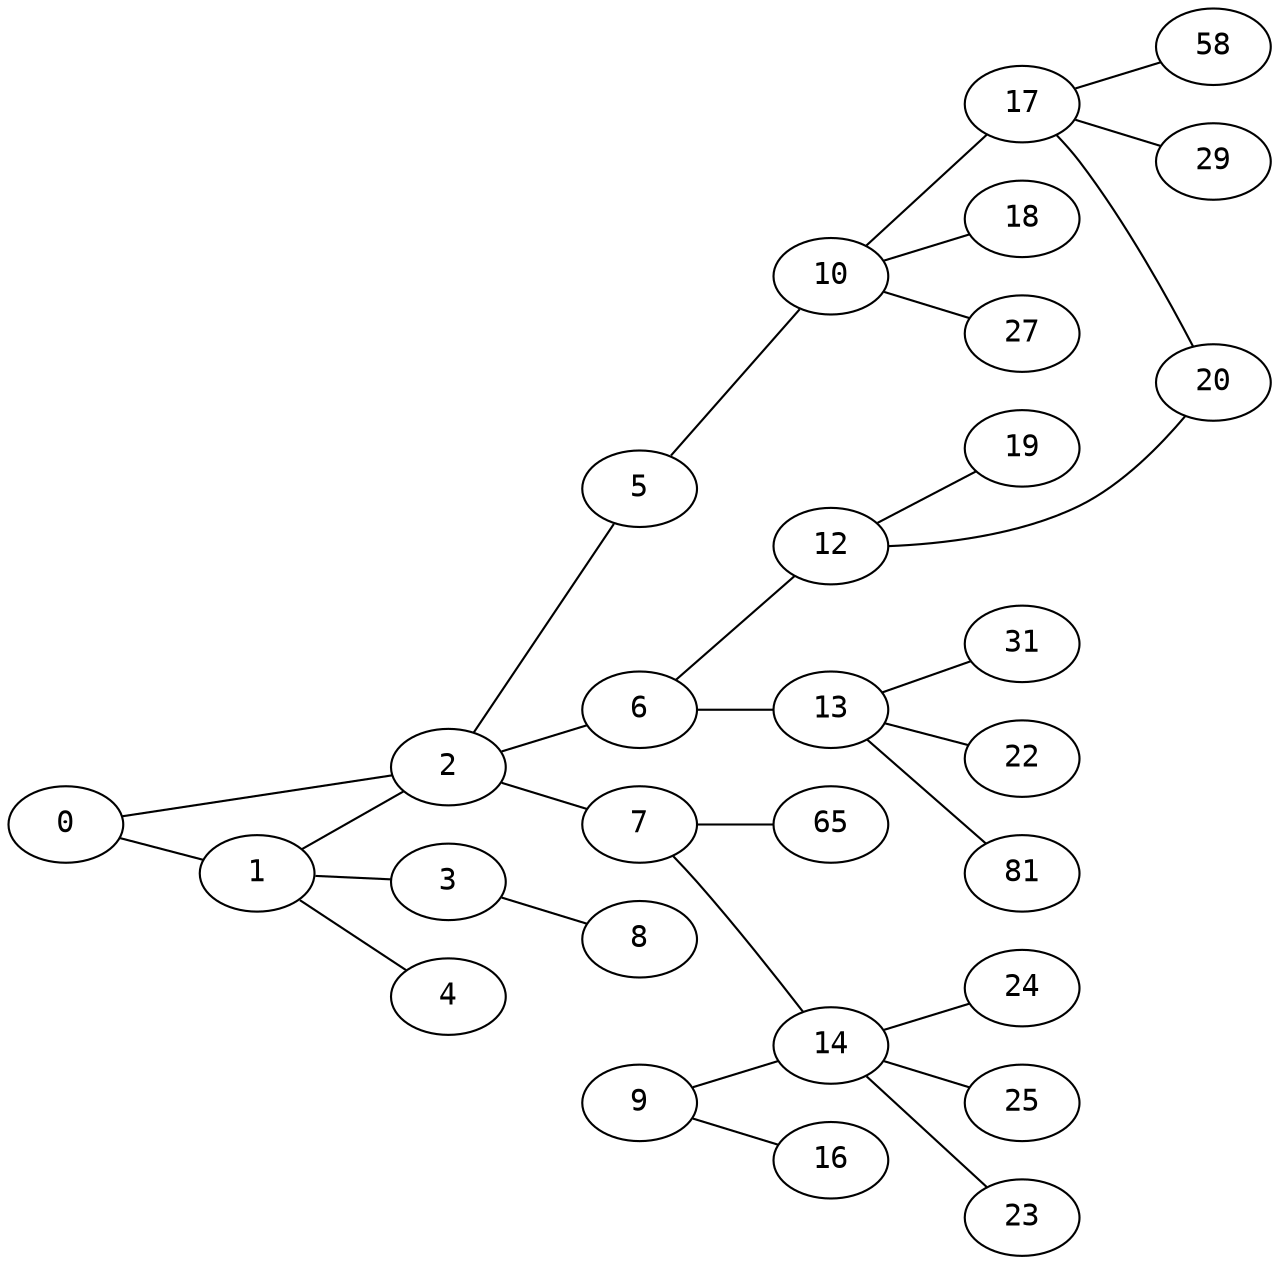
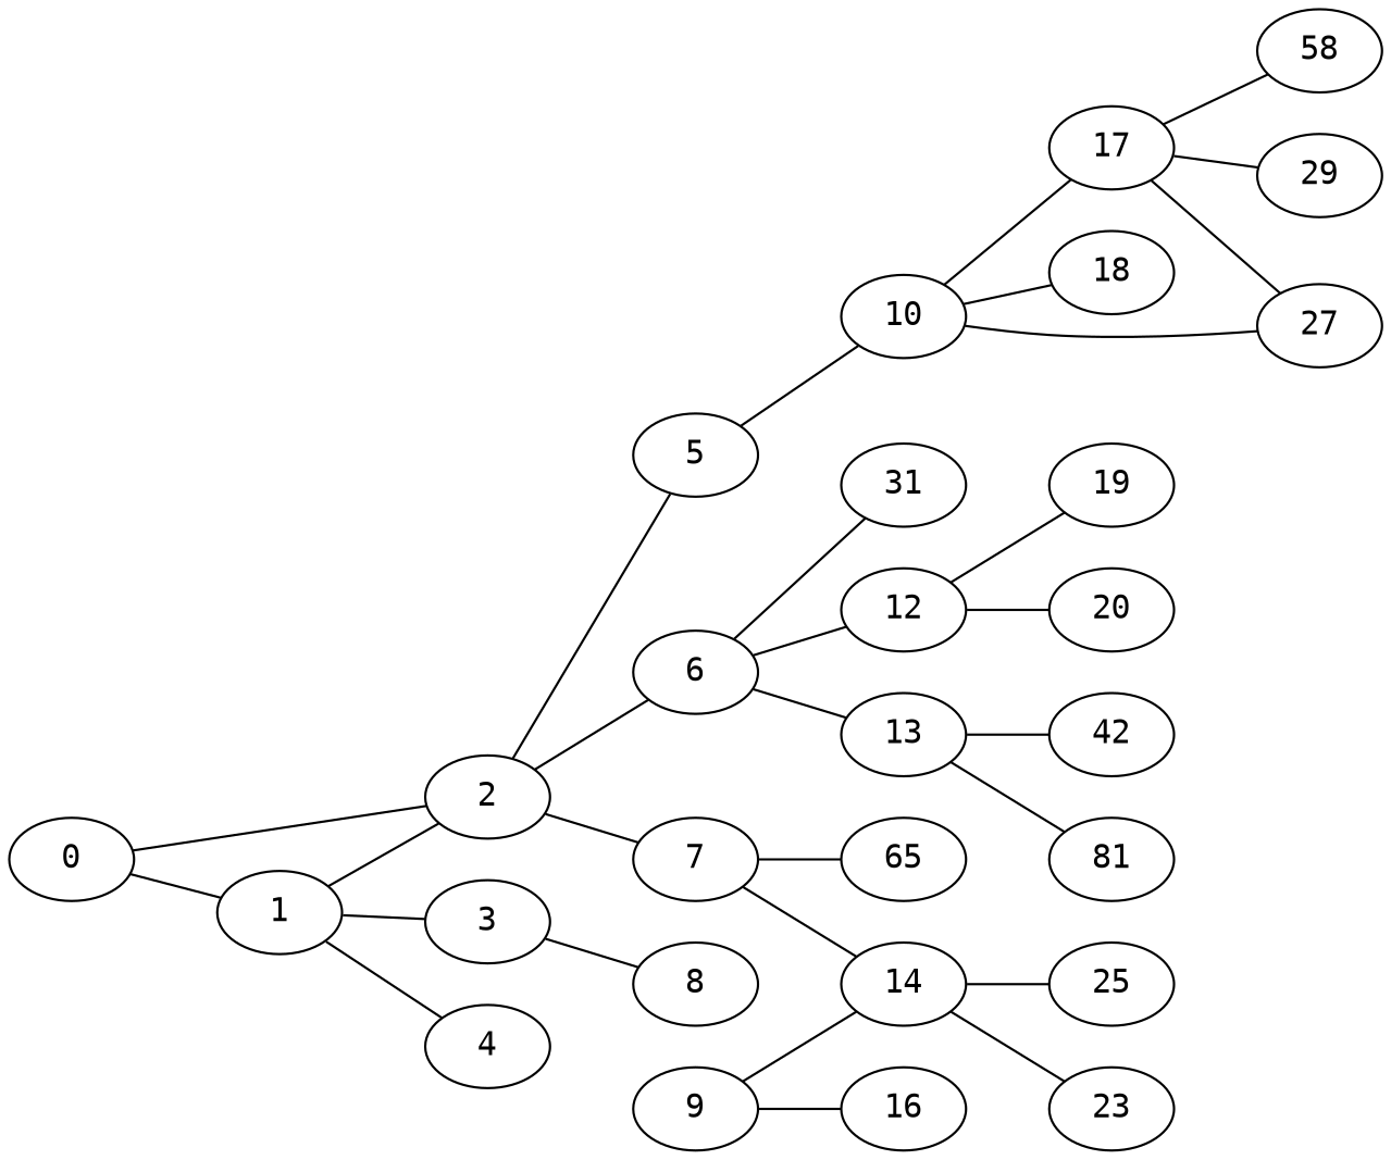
  graph {
    fontname="DejaVu Sans Mono"
    rankdir=LR
    node [fontname="DejaVu Sans Mono"]
    edge [fontname="DejaVu Sans Mono"]
    0
    1
    2
    3
    4
    5
    6
    7
    8
    10
    n11 [label=31]
    12
    13
    14
    n15 [label=65]
    9
    16
    17
    18
    27
    19
    20
-   22
+   22 [label=42]
    n24 [label=81]
-   24
    25
    23
    n28 [label=58]
    29
    0 -- 1
    0 -- 2
    1 -- 2
    1 -- 3
    1 -- 4
    2 -- 5
    2 -- 6
    2 -- 7
    3 -- 8
    5 -- 10
-   13 -- n11
+   6 -- n11
    6 -- 12
    6 -- 13
    7 -- 14
    7 -- n15
    10 -- 17
    10 -- 18
    10 -- 27
    12 -- 19
    12 -- 20
    13 -- 22
    13 -- n24
-   14 -- 24
    14 -- 25
    14 -- 23
    9 -- 14
    9 -- 16
-   17 -- 20
+   17 -- 27
    17 -- n28
    17 -- 29
  }
